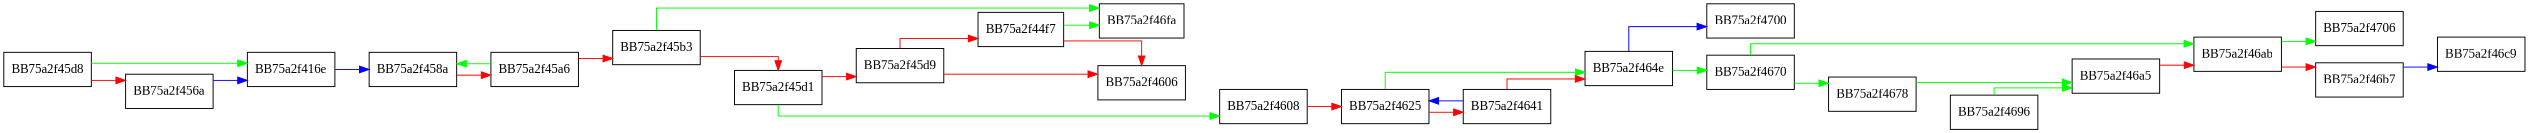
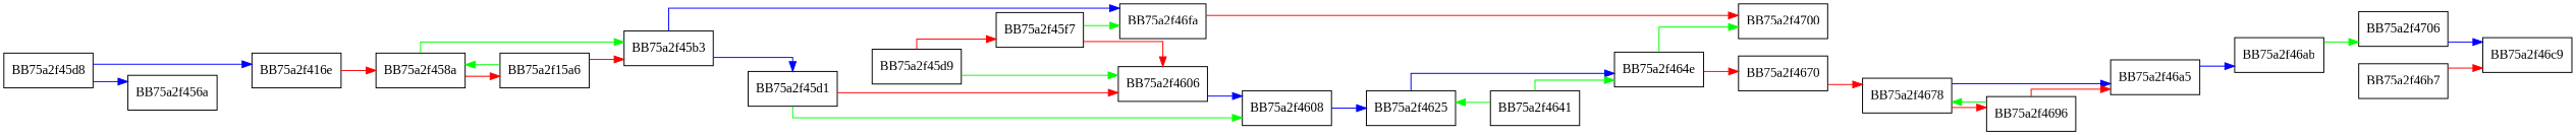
  digraph {
    fontname="Liberation Serif"
    rankdir=LR
    splines=ortho
    node [fontname="Liberation Serif" shape=box]
    edge [color=red fontname="Liberation Serif"]
    n1 [label=BB75a2f45d8]
    n2 [label=BB75a2f416e]
    BB75a2f456a
    BB75a2f458a
    BB75a2f45b3
-   BB75a2f45a6
+   BB75a2f45a6 [label=BB75a2f15a6]
    BB75a2f46fa
    BB75a2f45d1
    BB75a2f4700
    BB75a2f4608
    BB75a2f45d9
    BB75a2f4625
    BB75a2f4606
-   BB75a2f45f7 [label=BB75a2f44f7]
+   BB75a2f45f7
    BB75a2f464e
    BB75a2f4641
    BB75a2f4670
    BB75a2f46ab
    BB75a2f4678
    BB75a2f4706
    BB75a2f46b7
    BB75a2f46a5
    BB75a2f4696
    BB75a2f46c9
-   n1 -> n2 [color=green]
-   n1 -> BB75a2f456a
-   n2 -> BB75a2f458a [color=blue]
-   BB75a2f456a -> n2 [color=blue]
+   n1 -> n2 [color=blue]
+   n1 -> BB75a2f456a [color=blue]
+   n2 -> BB75a2f458a
+   BB75a2f458a -> BB75a2f45b3 [color=green]
    BB75a2f458a -> BB75a2f45a6
-   BB75a2f45b3 -> BB75a2f46fa [color=green]
-   BB75a2f45b3 -> BB75a2f45d1
+   BB75a2f45b3 -> BB75a2f46fa [color=blue]
+   BB75a2f45b3 -> BB75a2f45d1 [color=blue]
    BB75a2f45a6 -> BB75a2f458a [color=green]
    BB75a2f45a6 -> BB75a2f45b3
+   BB75a2f46fa -> BB75a2f4700
    BB75a2f45d1 -> BB75a2f4608 [color=green]
-   BB75a2f45d1 -> BB75a2f45d9
-   BB75a2f4608 -> BB75a2f4625
-   BB75a2f45d9 -> BB75a2f4606
+   BB75a2f45d1 -> BB75a2f4606
+   BB75a2f4608 -> BB75a2f4625 [color=blue]
+   BB75a2f45d9 -> BB75a2f4606 [color=green]
    BB75a2f45d9 -> BB75a2f45f7
-   BB75a2f4625 -> BB75a2f464e [color=green]
-   BB75a2f4625 -> BB75a2f4641
+   BB75a2f4625 -> BB75a2f464e [color=blue]
+   BB75a2f4606 -> BB75a2f4608 [color=blue]
    BB75a2f45f7 -> BB75a2f46fa [color=green]
    BB75a2f45f7 -> BB75a2f4606
-   BB75a2f464e -> BB75a2f4700 [color=blue]
-   BB75a2f464e -> BB75a2f4670 [color=green]
-   BB75a2f4641 -> BB75a2f4625 [color=blue]
-   BB75a2f4641 -> BB75a2f464e
-   BB75a2f4670 -> BB75a2f46ab [color=green]
-   BB75a2f4670 -> BB75a2f4678 [color=green]
+   BB75a2f464e -> BB75a2f4700 [color=green]
+   BB75a2f464e -> BB75a2f4670
+   BB75a2f4641 -> BB75a2f4625 [color=green]
+   BB75a2f4641 -> BB75a2f464e [color=green]
+   BB75a2f4670 -> BB75a2f4678
    BB75a2f46ab -> BB75a2f4706 [color=green]
-   BB75a2f46ab -> BB75a2f46b7
-   BB75a2f4678 -> BB75a2f46a5 [color=green]
-   BB75a2f46b7 -> BB75a2f46c9 [color=blue]
-   BB75a2f46a5 -> BB75a2f46ab
-   BB75a2f4696 -> BB75a2f46a5 [color=green]
+   BB75a2f4678 -> BB75a2f46a5 [color=blue]
+   BB75a2f4678 -> BB75a2f4696
+   BB75a2f4706 -> BB75a2f46c9 [color=blue]
+   BB75a2f46b7 -> BB75a2f46c9
+   BB75a2f46a5 -> BB75a2f46ab [color=blue]
+   BB75a2f4696 -> BB75a2f4678 [color=green]
+   BB75a2f4696 -> BB75a2f46a5
  }
